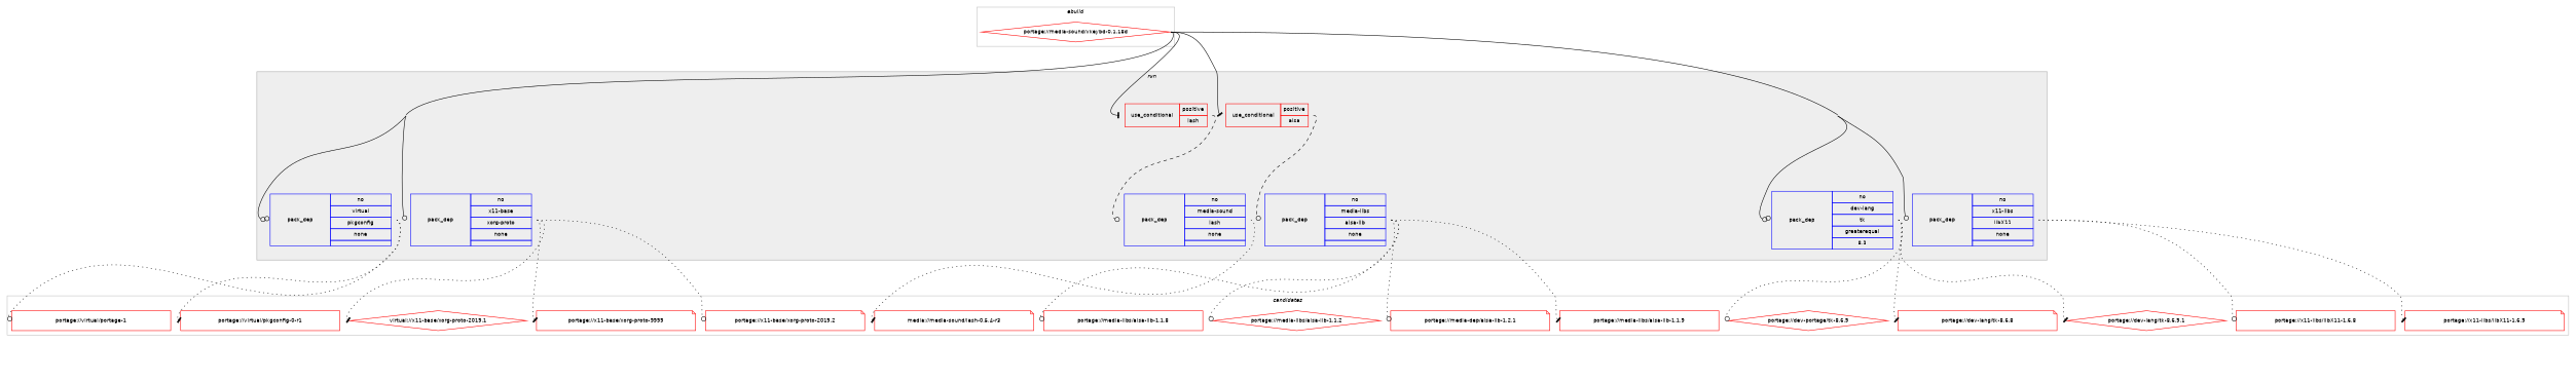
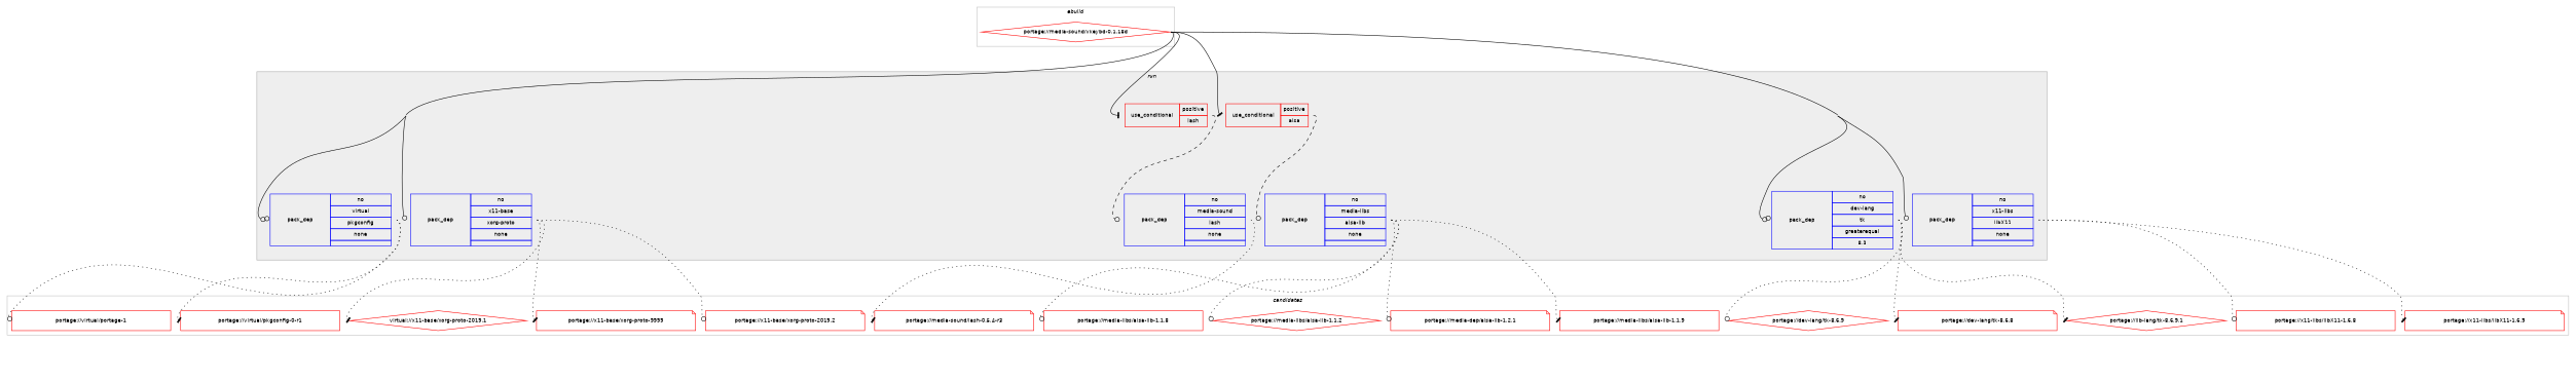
  digraph {
    compound=true
    concentrate=true
    fontname=Helvetica
    fontsize=10
    newrank=true
    rankdir=TB
    ranksep=1.5
    node [color=red fontname=Helvetica fontsize=10 shape=none]
    edge [arrowhead=odot headport=w style=dotted tailport=e weight=100]
    n1 [label="portage://media-sound/vkeybd-0.1.18d" shape=diamond width=4]
    n2 [color=blue label=<<TABLE BORDER="0" CELLBORDER="1" CELLSPACING="0" CELLPADDING="4" WIDTH="220"><TR><TD ROWSPAN="6" CELLPADDING="30">pack_dep</TD></TR><TR><TD WIDTH="110">no</TD></TR><TR><TD>virtual</TD></TR><TR><TD>pkgconfig</TD></TR><TR><TD>none</TD></TR><TR><TD></TD></TR></TABLE>>]
    n3 [color=blue label=<<TABLE BORDER="0" CELLBORDER="1" CELLSPACING="0" CELLPADDING="4" WIDTH="220"><TR><TD ROWSPAN="6" CELLPADDING="30">pack_dep</TD></TR><TR><TD WIDTH="110">no</TD></TR><TR><TD>x11-base</TD></TR><TR><TD>xorg-proto</TD></TR><TR><TD>none</TD></TR><TR><TD></TD></TR></TABLE>>]
    n4 [color=blue label=<<TABLE BORDER="0" CELLBORDER="1" CELLSPACING="0" CELLPADDING="4" WIDTH="220"><TR><TD ROWSPAN="6" CELLPADDING="30">pack_dep</TD></TR><TR><TD WIDTH="110">no</TD></TR><TR><TD>media-libs</TD></TR><TR><TD>alsa-lib</TD></TR><TR><TD>none</TD></TR><TR><TD></TD></TR></TABLE>>]
    n5 [label=<<TABLE BORDER="0" CELLBORDER="1" CELLSPACING="0" CELLPADDING="4"><TR><TD ROWSPAN="3" CELLPADDING="10">use_conditional</TD></TR><TR><TD>positive</TD></TR><TR><TD>alsa</TD></TR></TABLE>>]
    n6 [color=blue label=<<TABLE BORDER="0" CELLBORDER="1" CELLSPACING="0" CELLPADDING="4" WIDTH="220"><TR><TD ROWSPAN="6" CELLPADDING="30">pack_dep</TD></TR><TR><TD WIDTH="110">no</TD></TR><TR><TD>media-sound</TD></TR><TR><TD>lash</TD></TR><TR><TD>none</TD></TR><TR><TD></TD></TR></TABLE>>]
    n7 [label=<<TABLE BORDER="0" CELLBORDER="1" CELLSPACING="0" CELLPADDING="4"><TR><TD ROWSPAN="3" CELLPADDING="10">use_conditional</TD></TR><TR><TD>positive</TD></TR><TR><TD>lash</TD></TR></TABLE>>]
    n8 [color=blue label=<<TABLE BORDER="0" CELLBORDER="1" CELLSPACING="0" CELLPADDING="4" WIDTH="220"><TR><TD ROWSPAN="6" CELLPADDING="30">pack_dep</TD></TR><TR><TD WIDTH="110">no</TD></TR><TR><TD>dev-lang</TD></TR><TR><TD>tk</TD></TR><TR><TD>greaterequal</TD></TR><TR><TD>8.3</TD></TR></TABLE>>]
    n9 [color=blue label=<<TABLE BORDER="0" CELLBORDER="1" CELLSPACING="0" CELLPADDING="4" WIDTH="220"><TR><TD ROWSPAN="6" CELLPADDING="30">pack_dep</TD></TR><TR><TD WIDTH="110">no</TD></TR><TR><TD>x11-libs</TD></TR><TR><TD>libX11</TD></TR><TR><TD>none</TD></TR><TR><TD></TD></TR></TABLE>>]
    n10 [label="portage://virtual/pkgconfig-0-r1" shape=box width=4]
    n11 [label="portage://virtual/portage-1" shape=box width=4]
    n12 [label="virtual://x11-base/xorg-proto-2019.1" shape=diamond width=4]
    n13 [label="portage://x11-base/xorg-proto-2019.2" shape=note width=4]
    n14 [label="portage://x11-base/xorg-proto-9999" shape=note width=4]
    n15 [label="portage://media-libs/alsa-lib-1.1.2" shape=diamond width=4]
    n16 [label="portage://media-libs/alsa-lib-1.1.8" shape=box width=4]
    n17 [label="portage://media-libs/alsa-lib-1.1.9" shape=box width=4]
    n18 [label="portage://media-dep/alsa-lib-1.2.1" shape=note width=4]
-   n19 [label="media://media-sound/lash-0.5.4-r3" shape=note width=4]
+   n19 [label="portage://media-sound/lash-0.5.4-r3" shape=note width=4]
    n20 [label="portage://dev-lang/tk-8.6.8" shape=note width=4]
-   n21 [label="portage://dev-portage/tk-8.6.9" shape=diamond width=4]
-   n22 [label="portage://dev-lang/tk-8.6.9.1" shape=diamond width=4]
+   n21 [label="portage://dev-lang/tk-8.6.9" shape=diamond width=4]
+   n22 [label="portage://lib-lang/tk-8.6.9.1" shape=diamond width=4]
    n23 [label="portage://x11-libs/libX11-1.6.8" shape=box width=4]
    n24 [label="portage://x11-libs/libX11-1.6.9" shape=note width=4]
    subgraph cluster_1 {
      color=gray
      label=<<i>ebuild</i>>
      rank=same
      n1
    }
    subgraph cluster_2 {
      color=gray
      label=<<i>dependencies</i>>
      subgraph cluster_3 {
        color=gray
        fillcolor="#eeeeee"
        label=<<i>compile</i>>
        style=filled
        subgraph sub_4 {
          color=gray
          fillcolor="#eeeeee"
          label=<<i>compile</i>>
          style=filled
          n2
        }
        subgraph sub_5 {
          color=gray
          fillcolor="#eeeeee"
          label=<<i>compile</i>>
          style=filled
          n3
        }
      }
      subgraph cluster_6 {
        color=gray
        fillcolor="#eeeeee"
        label=<<i>compile and run</i>>
        style=filled
        subgraph sub_7 {
          color=gray
          fillcolor="#eeeeee"
          label=<<i>compile and run</i>>
          style=filled
          n5
          subgraph sub_8 {
            color=gray
            fillcolor="#eeeeee"
            label=<<i>compile and run</i>>
            style=filled
            n4
          }
        }
        subgraph sub_9 {
          color=gray
          fillcolor="#eeeeee"
          label=<<i>compile and run</i>>
          style=filled
          n7
          subgraph sub_10 {
            color=gray
            fillcolor="#eeeeee"
            label=<<i>compile and run</i>>
            style=filled
            n6
          }
        }
        subgraph sub_11 {
          color=gray
          fillcolor="#eeeeee"
          label=<<i>compile and run</i>>
          style=filled
          n8
        }
        subgraph sub_12 {
          color=gray
          fillcolor="#eeeeee"
          label=<<i>compile and run</i>>
          style=filled
          n9
        }
      }
      subgraph cluster_13 {
        color=gray
        fillcolor="#eeeeee"
        label=<<i>run</i>>
        style=filled
      }
    }
    subgraph cluster_14 {
      color=gray
      label=<<i>candidates</i>>
      rank=same
      subgraph sub_15 {
        color=black
        label=<<i>candidates</i>>
        nodesep=1
        rank=same
        n10
        n11
      }
      subgraph sub_16 {
        color=black
        label=<<i>candidates</i>>
        nodesep=1
        rank=same
        n12
        n13
        n14
      }
      subgraph sub_17 {
        color=black
        label=<<i>candidates</i>>
        nodesep=1
        rank=same
        n15
        n16
        n17
        n18
      }
      subgraph sub_18 {
        color=black
        label=<<i>candidates</i>>
        nodesep=1
        rank=same
        n19
      }
      subgraph sub_19 {
        color=black
        label=<<i>candidates</i>>
        nodesep=1
        rank=same
        n20
        n21
        n22
      }
      subgraph sub_20 {
        color=black
        label=<<i>candidates</i>>
        nodesep=1
        rank=same
        n23
        n24
      }
    }
    n1 -> n2 [style=solid weight=20]
    n1 -> n3 [style=solid weight=20]
    n1 -> n5 [arrowhead=tee style=solid weight=20]
    n1 -> n7 [arrowhead=tee style=solid weight=20]
    n1 -> n8 [style=solid weight=20]
    n1 -> n9 [style=solid weight=20]
    n2 -> n10 [arrowhead=tee]
    n2 -> n11
    n3 -> n12 [arrowhead=tee]
    n3 -> n13
    n3 -> n14 [arrowhead=tee]
    n4 -> n15
    n4 -> n16
    n4 -> n17 [arrowhead=tee]
    n4 -> n18
    n5 -> n4 [style=dashed weight=20]
    n6 -> n19 [arrowhead=tee]
    n7 -> n6 [style=dashed weight=20]
    n8 -> n20 [arrowhead=tee]
    n8 -> n21
    n8 -> n22 [arrowhead=tee]
    n9 -> n23
    n9 -> n24 [arrowhead=tee]
  }
